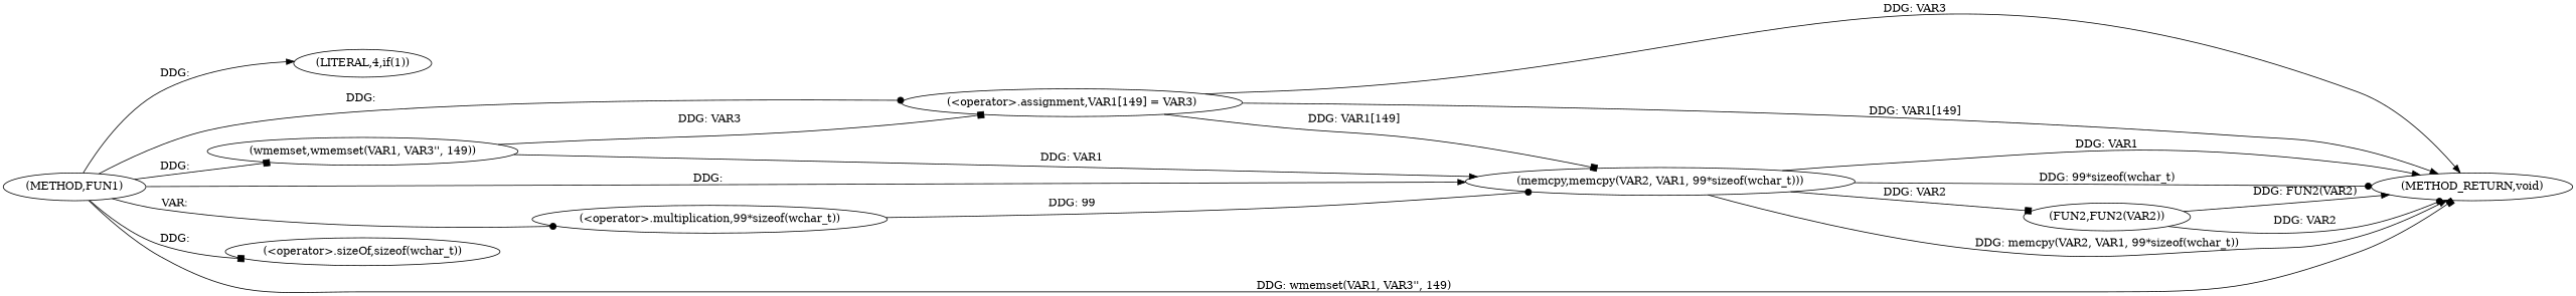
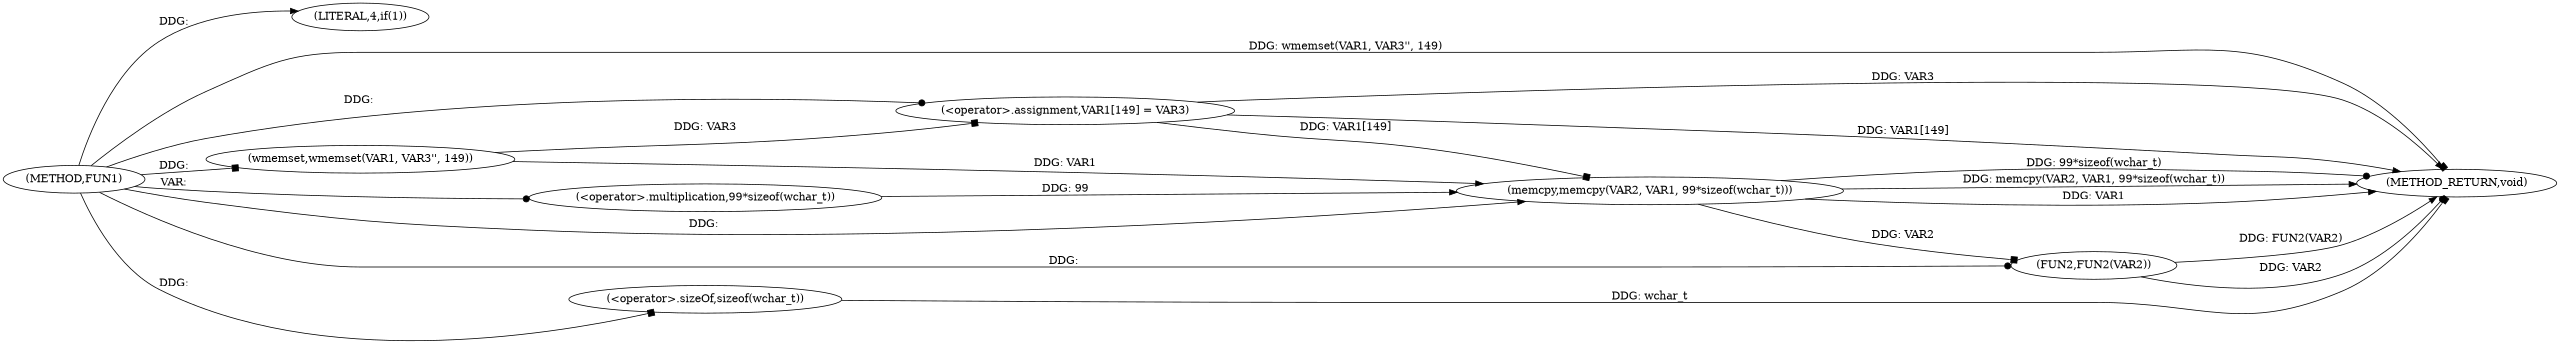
  digraph {
    rankdir=LR
    edge [arrowhead=normal]
    n1 [label="(METHOD,FUN1)"]
    n2 [label="(LITERAL,4,if(1))"]
    n3 [label="(wmemset,wmemset(VAR1, VAR3'', 149))"]
    n4 [label="(<operator>.assignment,VAR1[149] = VAR3)"]
    n5 [label="(memcpy,memcpy(VAR2, VAR1, 99*sizeof(wchar_t)))"]
    n6 [label="(<operator>.multiplication,99*sizeof(wchar_t))"]
    n7 [label="(<operator>.sizeOf,sizeof(wchar_t))"]
    n8 [label="(FUN2,FUN2(VAR2))"]
    n9 [label="(METHOD_RETURN,void)"]
    n1 -> n2 [label="DDG: "]
    n1 -> n3 [arrowhead=box label="DDG: "]
    n1 -> n4 [arrowhead=dot label="DDG: "]
    n1 -> n5 [label="DDG: "]
    n1 -> n6 [arrowhead=dot label="VAR: "]
    n1 -> n7 [arrowhead=box label="DDG: "]
+   n1 -> n8 [arrowhead=dot label="DDG: "]
    n1 -> n9 [arrowhead=box label="DDG: wmemset(VAR1, VAR3'', 149)"]
    n3 -> n4 [arrowhead=box label="DDG: VAR3"]
    n3 -> n5 [label="DDG: VAR1"]
    n4 -> n5 [arrowhead=box label="DDG: VAR1[149]"]
    n4 -> n9 [label="DDG: VAR3"]
    n4 -> n9 [label="DDG: VAR1[149]"]
    n5 -> n8 [arrowhead=box label="DDG: VAR2"]
    n5 -> n9 [label="DDG: memcpy(VAR2, VAR1, 99*sizeof(wchar_t))"]
    n5 -> n9 [label="DDG: VAR1"]
    n5 -> n9 [arrowhead=dot label="DDG: 99*sizeof(wchar_t)"]
-   n6 -> n5 [arrowhead=dot label="DDG: 99"]
+   n6 -> n5 [label="DDG: 99"]
+   n7 -> n9 [arrowhead=box label="DDG: wchar_t"]
    n8 -> n9 [arrowhead=dot label="DDG: VAR2"]
    n8 -> n9 [label="DDG: FUN2(VAR2)"]
  }
